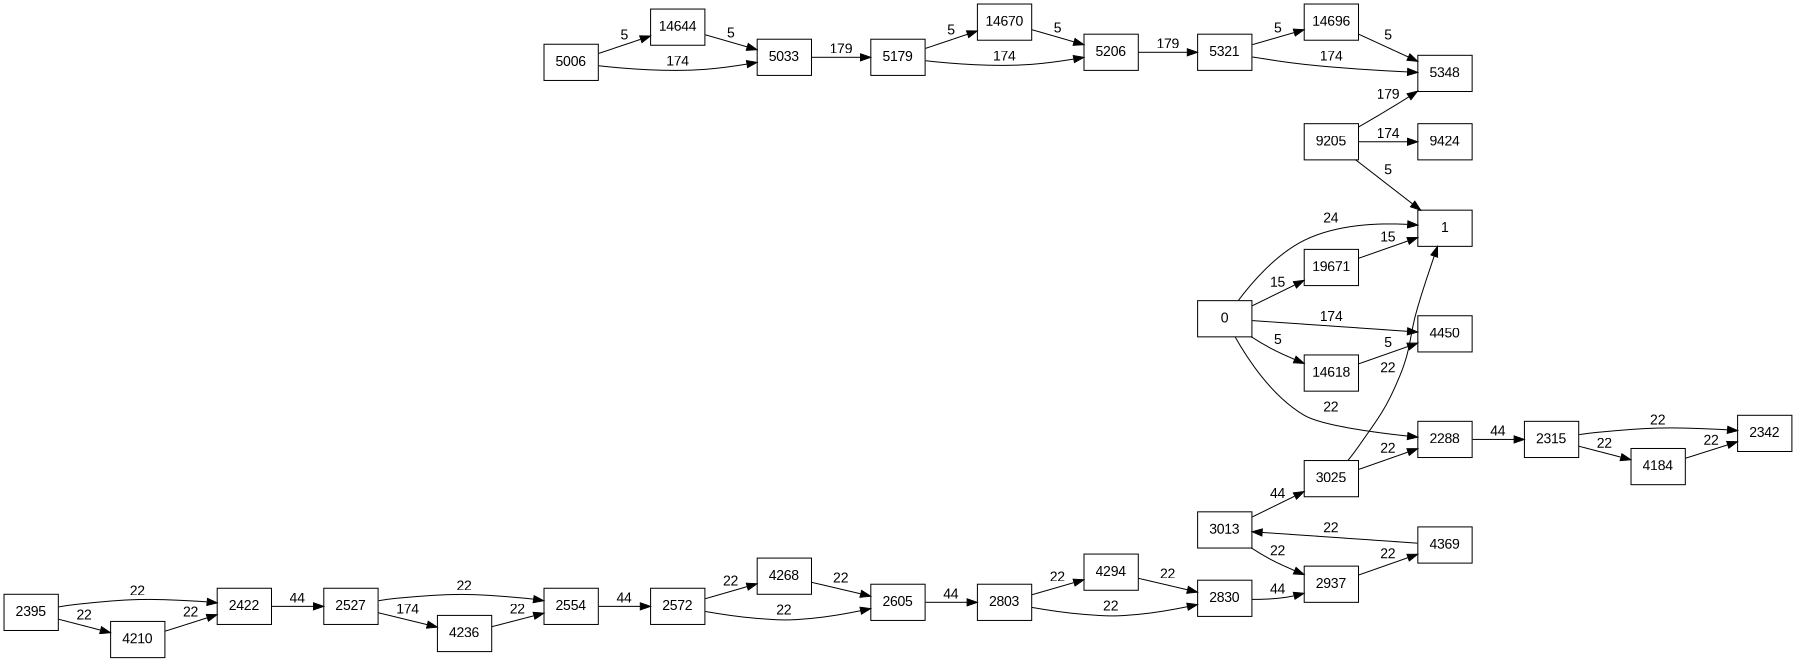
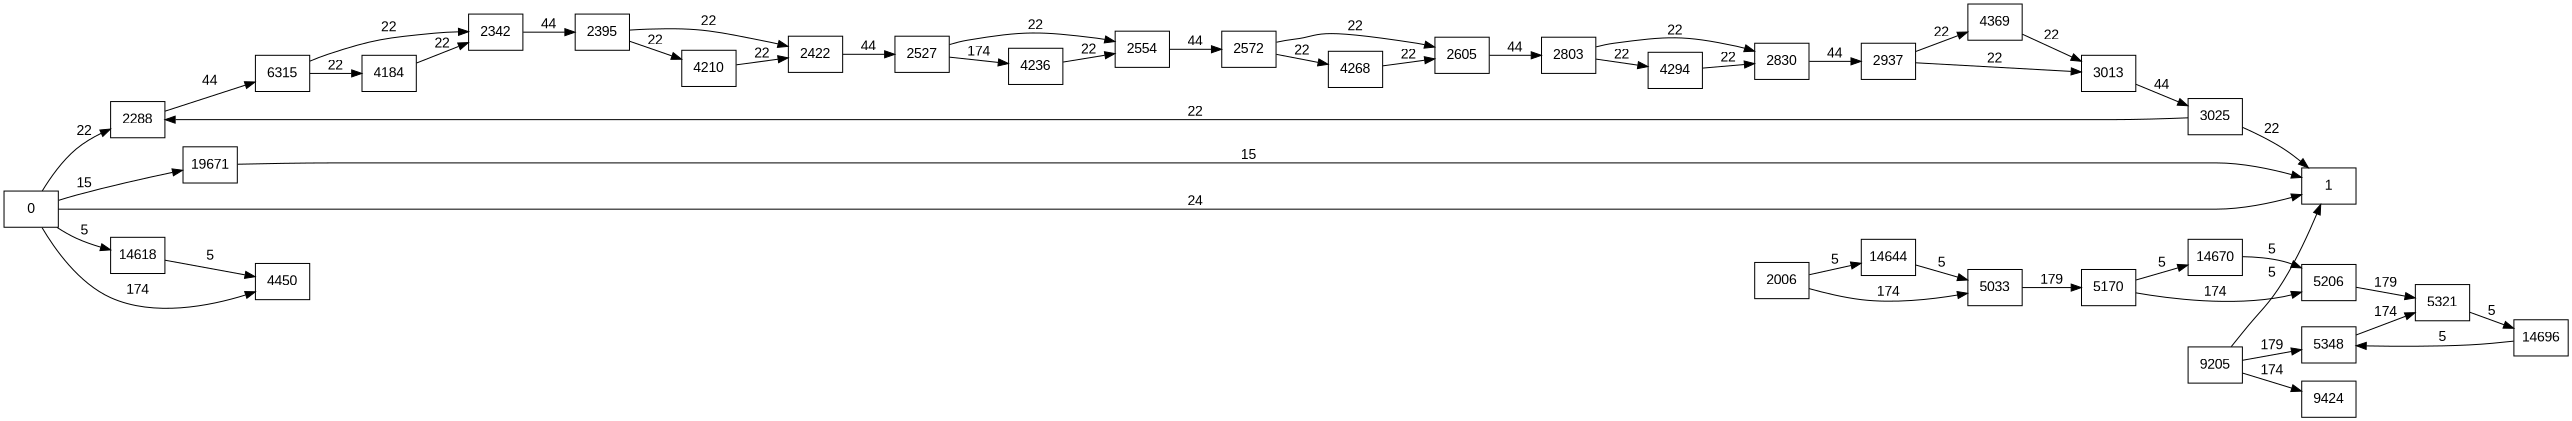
  digraph {
    fontname="Liberation Sans"
    rankdir=LR
    node [fontname="Liberation Sans" shape=rectangle]
    edge [fontname="Liberation Sans"]
    2288
-   2315
+   2315 [label=6315]
    2342
    4184
    2395
    2422
    4210
    2527
    2554
    4236
    2572
    2605
    4268
    2803
    2830
    4294
    2937
    3013
    4369
    3025
    1
-   5006
+   5006 [label=2006]
    5033
    14644
-   5179
+   5179 [label=5170]
    5206
    14670
    5321
    5348
    14696
    9205
    9424
    14618
    4450
    19671
    0
    2288 -> 2315 [label=44]
    2315 -> 2342 [label=22]
    2315 -> 4184 [label=22]
+   2342 -> 2395 [label=44]
    4184 -> 2342 [label=22]
    2395 -> 2422 [label=22]
    2395 -> 4210 [label=22]
    2422 -> 2527 [label=44]
    4210 -> 2422 [label=22]
    2527 -> 2554 [label=22]
    2527 -> 4236 [label=174]
    2554 -> 2572 [label=44]
    4236 -> 2554 [label=22]
    2572 -> 2605 [label=22]
    2572 -> 4268 [label=22]
    2605 -> 2803 [label=44]
    4268 -> 2605 [label=22]
    2803 -> 2830 [label=22]
    2803 -> 4294 [label=22]
    2830 -> 2937 [label=44]
    4294 -> 2830 [label=22]
-   3013 -> 2937 [label=22]
+   2937 -> 3013 [label=22]
    2937 -> 4369 [label=22]
    3013 -> 3025 [label=44]
    4369 -> 3013 [label=22]
    3025 -> 2288 [label=22]
    3025 -> 1 [label=22]
    5006 -> 5033 [label=174]
    5006 -> 14644 [label=5]
    5033 -> 5179 [label=179]
    14644 -> 5033 [label=5]
    5179 -> 5206 [label=174]
    5179 -> 14670 [label=5]
    5206 -> 5321 [label=179]
    14670 -> 5206 [label=5]
-   5321 -> 5348 [label=174]
+   5348 -> 5321 [label=174]
    5321 -> 14696 [label=5]
    14696 -> 5348 [label=5]
    9205 -> 1 [label=5]
    9205 -> 5348 [label=179]
    9205 -> 9424 [label=174]
    14618 -> 4450 [label=5]
    19671 -> 1 [label=15]
    0 -> 2288 [label=22]
    0 -> 1 [label=24]
    0 -> 14618 [label=5]
    0 -> 4450 [label=174]
    0 -> 19671 [label=15]
  }
